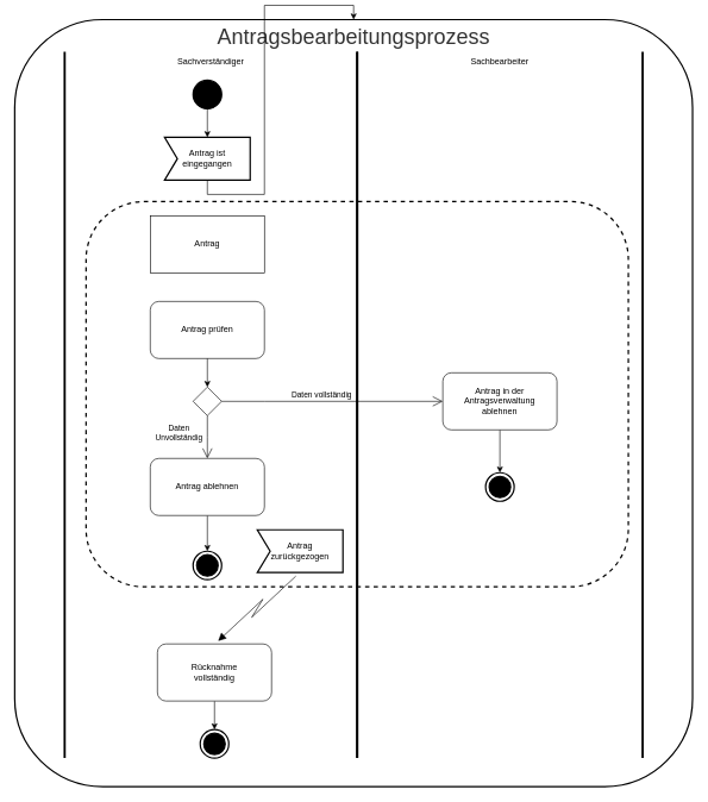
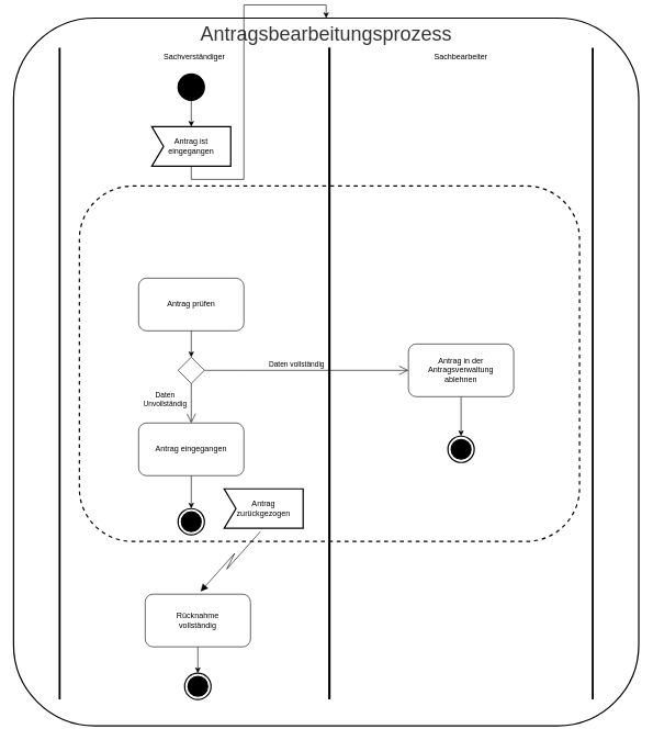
  <mxCell id="0" />
  <mxCell id="1" parent="0" />
  <mxCell id="2" value="&lt;h2 id=&quot;yui_3_17_2_1_1645775493820_85&quot; style=&quot;box-sizing: border-box ; margin: 0px 0px 10px ; line-height: 1.2 ; font-size: 1.875rem ; color: rgb(51 , 51 , 51) ; font-family: &amp;#34;kalam&amp;#34; , sans-serif ; text-align: left ; background-color: rgb(255 , 255 , 255) ; font-weight: 400&quot;&gt;Antragsbearbeitungsprozess&lt;/h2&gt;" style="shape=rect;html=1;rounded=1;strokeWidth=2;verticalAlign=top;whiteSpace=wrap;align=center;arcSize=13;" vertex="1" parent="1"><mxGeometry x="20" y="20" width="950" height="1075" as="geometry" /></mxCell>
  <mxCell id="3" value="" style="shape=rect;html=1;rounded=1;verticalAlign=top;dashed=1;strokeWidth=2;whiteSpace=wrap;align=center;" vertex="1" parent="1"><mxGeometry x="120" y="275" width="760" height="540" as="geometry" /></mxCell>
  <mxCell id="4" value="" style="shape=mxgraph.lean_mapping.electronic_info_flow_edge;html=1;edgeStyle=none;align=center;verticalAlign=bottom;exitX=0.5;exitY=1;fillColor=#ffffff;rounded=0;exitDx=0;exitDy=0;exitPerimeter=0;entryX=0.5;entryY=0;entryDx=0;entryDy=0;" edge="1" source="25" parent="1" target="24"><mxGeometry x="1" relative="1" as="geometry"><mxPoint x="960" y="805" as="targetPoint" /></mxGeometry></mxCell>
  <mxCell id="5" value="Sachverständiger" style="html=1;shape=mxgraph.sysml.actPart;strokeWidth=3;verticalAlign=top;rotation=0;whiteSpace=wrap;" vertex="1" parent="1"><mxGeometry x="90" y="65" width="410" height="990" as="geometry" /></mxCell>
  <mxCell id="6" value="Sachbearbeiter" style="html=1;shape=mxgraph.sysml.actPart;strokeWidth=3;verticalAlign=top;rotation=0;whiteSpace=wrap;" vertex="1" parent="1"><mxGeometry x="500" y="65" width="400" height="990" as="geometry" /></mxCell>
  <mxCell id="7" value="Antrag ist&lt;br&gt;eingegangen" style="html=1;shape=mxgraph.sysml.accEvent;strokeWidth=2;whiteSpace=wrap;align=center;" vertex="1" parent="1"><mxGeometry x="230" y="185" width="120" height="60" as="geometry" /></mxCell>
  <mxCell id="8" style="edgeStyle=orthogonalEdgeStyle;rounded=0;orthogonalLoop=1;jettySize=auto;html=1;exitX=0.5;exitY=1;exitDx=0;exitDy=0;entryX=0.5;entryY=0;entryDx=0;entryDy=0;entryPerimeter=0;" edge="1" parent="1" source="9" target="7"><mxGeometry relative="1" as="geometry" /></mxCell>
  <mxCell id="9" value="" style="shape=ellipse;html=1;fillColor=#000000;strokeWidth=2;verticalLabelPosition=bottom;verticalAlignment=top;perimeter=ellipsePerimeter;" vertex="1" parent="1"><mxGeometry x="270" y="105" width="40" height="40" as="geometry" /></mxCell>
  <mxCell id="10" style="edgeStyle=orthogonalEdgeStyle;rounded=0;orthogonalLoop=1;jettySize=auto;html=1;exitX=0.5;exitY=1;exitDx=0;exitDy=0;exitPerimeter=0;" edge="1" parent="1" source="7" target="2"><mxGeometry relative="1" as="geometry" /></mxCell>
  <mxCell id="11" value="Antrag prüfen" style="shape=rect;html=1;rounded=1;whiteSpace=wrap;align=center;" vertex="1" parent="1"><mxGeometry x="210" y="415" width="160" height="80" as="geometry" /></mxCell>
  <mxCell id="12" value="" style="shape=rhombus;html=1;verticalLabelPosition=bottom;verticalAlignment=top;" vertex="1" parent="1"><mxGeometry x="270" y="535" width="40" height="40" as="geometry" /></mxCell>
  <mxCell id="13" value="Daten vollständig" style="edgeStyle=elbowEdgeStyle;html=1;elbow=vertical;verticalAlign=bottom;endArrow=open;rounded=0;labelBackgroundColor=none;endSize=12;exitX=1;exitY=0.5;exitDx=0;exitDy=0;entryX=0;entryY=0.5;entryDx=0;entryDy=0;" edge="1" source="12" parent="1" target="16"><mxGeometry x="-0.097" relative="1" as="geometry"><mxPoint x="430" y="675" as="targetPoint" /><Array as="points"><mxPoint x="370" y="555" /></Array><mxPoint as="offset" /></mxGeometry></mxCell>
  <mxCell id="14" value="Daten&lt;br&gt;Unvollständig" style="edgeStyle=elbowEdgeStyle;html=1;elbow=vertical;verticalAlign=bottom;endArrow=open;rounded=0;labelBackgroundColor=none;endSize=12;entryX=0.5;entryY=0;entryDx=0;entryDy=0;" edge="1" source="12" parent="1" target="18"><mxGeometry x="0.333" y="-40" relative="1" as="geometry"><mxPoint x="230" y="675" as="targetPoint" /><mxPoint as="offset" /></mxGeometry></mxCell>
  <mxCell id="15" style="edgeStyle=orthogonalEdgeStyle;rounded=0;orthogonalLoop=1;jettySize=auto;html=1;exitX=0.5;exitY=1;exitDx=0;exitDy=0;entryX=0.5;entryY=0;entryDx=0;entryDy=0;entryPerimeter=0;" edge="1" parent="1" source="16" target="22"><mxGeometry relative="1" as="geometry" /></mxCell>
  <mxCell id="16" value="Antrag in der&lt;br&gt;Antragsverwaltung&lt;br&gt;ablehnen" style="shape=rect;html=1;rounded=1;whiteSpace=wrap;align=center;" vertex="1" parent="1"><mxGeometry x="620" y="515" width="160" height="80" as="geometry" /></mxCell>
  <mxCell id="17" style="edgeStyle=orthogonalEdgeStyle;rounded=0;orthogonalLoop=1;jettySize=auto;html=1;exitX=0.5;exitY=1;exitDx=0;exitDy=0;entryX=0.5;entryY=0;entryDx=0;entryDy=0;entryPerimeter=0;" edge="1" parent="1" source="18" target="19"><mxGeometry relative="1" as="geometry" /></mxCell>
- <mxCell id="18" value="Antrag ablehnen" style="shape=rect;html=1;rounded=1;whiteSpace=wrap;align=center;" vertex="1" parent="1"><mxGeometry x="210" y="635" width="160" height="80" as="geometry" /></mxCell>
+ <mxCell id="18" value="Antrag eingegangen" style="shape=rect;html=1;rounded=1;whiteSpace=wrap;align=center;" vertex="1" parent="1"><mxGeometry x="210" y="635" width="160" height="80" as="geometry" /></mxCell>
  <mxCell id="19" value="" style="html=1;shape=mxgraph.sysml.actFinal;strokeWidth=2;verticalLabelPosition=bottom;verticalAlignment=top;" vertex="1" parent="1"><mxGeometry x="270" y="765" width="40" height="40" as="geometry" /></mxCell>
  <mxCell id="20" style="edgeStyle=orthogonalEdgeStyle;rounded=0;orthogonalLoop=1;jettySize=auto;html=1;exitX=0.5;exitY=1;exitDx=0;exitDy=0;entryX=0.5;entryY=0;entryDx=0;entryDy=0;" edge="1" parent="1" source="11" target="12"><mxGeometry relative="1" as="geometry" /></mxCell>
- <mxCell id="21" value="Antrag" style="shape=rect;html=1;whiteSpace=wrap;align=center;" vertex="1" parent="1"><mxGeometry x="210" y="295" width="160" height="80" as="geometry" /></mxCell>
  <mxCell id="22" value="" style="html=1;shape=mxgraph.sysml.actFinal;strokeWidth=2;verticalLabelPosition=bottom;verticalAlignment=top;" vertex="1" parent="1"><mxGeometry x="680" y="655" width="40" height="40" as="geometry" /></mxCell>
  <mxCell id="23" style="edgeStyle=orthogonalEdgeStyle;rounded=0;orthogonalLoop=1;jettySize=auto;html=1;exitX=0.5;exitY=1;exitDx=0;exitDy=0;entryX=0.5;entryY=0;entryDx=0;entryDy=0;entryPerimeter=0;" edge="1" parent="1" source="24" target="26"><mxGeometry relative="1" as="geometry" /></mxCell>
  <mxCell id="24" value="Rücknahme&lt;br&gt;vollständig" style="shape=rect;html=1;rounded=1;whiteSpace=wrap;align=center;" vertex="1" parent="1"><mxGeometry x="220" y="895" width="160" height="80" as="geometry" /></mxCell>
- <mxCell id="25" value="Antrag&lt;br&gt;zurückgezogen" style="html=1;shape=mxgraph.sysml.accEvent;strokeWidth=2;whiteSpace=wrap;align=center;" vertex="1" parent="1"><mxGeometry x="360" y="735" width="120" height="60" as="geometry" /></mxCell>
+ <mxCell id="25" value="Antrag&lt;br&gt;zurückgezogen" style="html=1;shape=mxgraph.sysml.accEvent;strokeWidth=2;whiteSpace=wrap;align=center;" vertex="1" parent="1"><mxGeometry x="340" y="735" width="120" height="60" as="geometry" /></mxCell>
  <mxCell id="26" value="" style="html=1;shape=mxgraph.sysml.actFinal;strokeWidth=2;verticalLabelPosition=bottom;verticalAlignment=top;" vertex="1" parent="1"><mxGeometry x="280" y="1015" width="40" height="40" as="geometry" /></mxCell>
